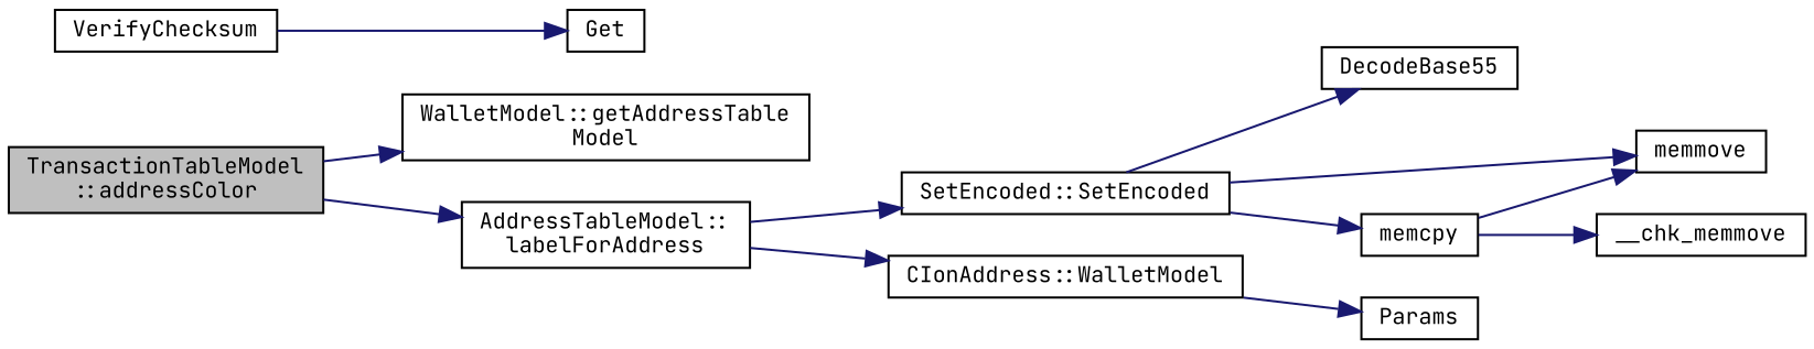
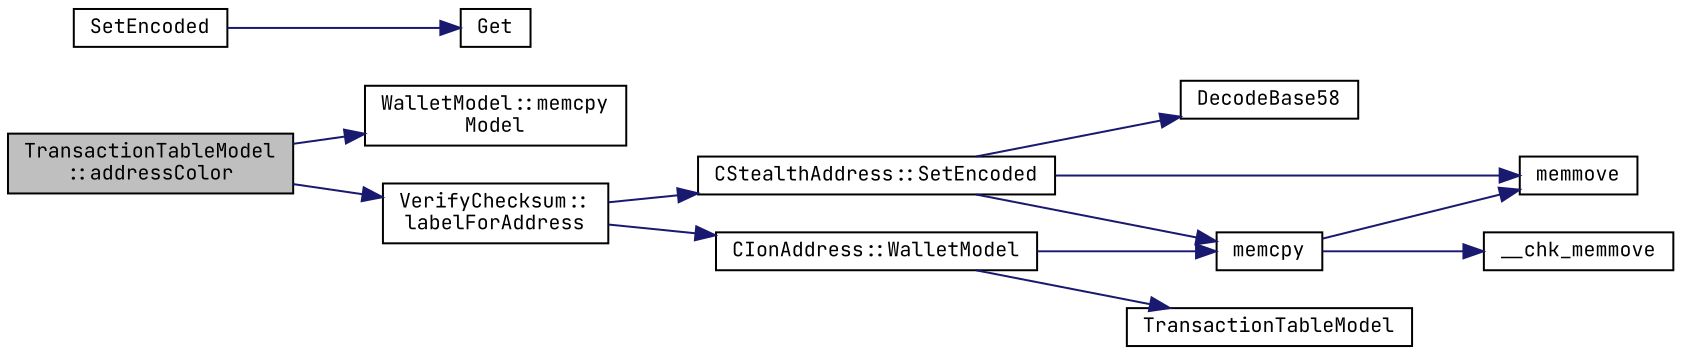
  digraph {
    fontname="JetBrains Mono"
    rankdir=LR
    node [color=black fillcolor=white fontname="JetBrains Mono" fontsize=10 shape=record style=filled]
    edge [color=midnightblue fontname="JetBrains Mono" fontsize=10 labelfontname=Helvetica labelfontsize=10 style=solid]
    n1 [fillcolor=grey75 fontcolor=black height=0.2 label="TransactionTableModel\l::addressColor" width=0.4]
-   n2 [height=0.2 label="WalletModel::getAddressTable\lModel" width=0.4]
-   n3 [height=0.2 label="AddressTableModel::\llabelForAddress" width=0.4]
-   n4 [height=0.2 label="SetEncoded::SetEncoded" width=0.4]
+   n2 [height=0.2 label="WalletModel::memcpy\lModel" width=0.4]
+   n3 [height=0.2 label="VerifyChecksum::\llabelForAddress" width=0.4]
+   n4 [height=0.2 label="CStealthAddress::SetEncoded" width=0.4]
    n5 [height=0.2 label="CIonAddress::WalletModel" width=0.4]
-   n6 [height=0.2 label=DecodeBase55 width=0.4]
+   n6 [height=0.2 label=DecodeBase58 width=0.4]
    n7 [height=0.2 label=memcpy width=0.4]
    n8 [height=0.2 label=memmove width=0.4]
-   n9 [height=0.2 label=Params width=0.4]
-   n10 [height=0.2 label=VerifyChecksum width=0.4]
+   n9 [height=0.2 label=TransactionTableModel width=0.4]
+   n10 [height=0.2 label=SetEncoded width=0.4]
    n11 [height=0.2 label=Get width=0.4]
    n12 [height=0.2 label=__chk_memmove width=0.4]
    n1 -> n2
    n1 -> n3
    n3 -> n4
    n3 -> n5
    n4 -> n6
    n4 -> n7
    n4 -> n8
+   n5 -> n7
    n5 -> n9
    n7 -> n8
    n7 -> n12
    n10 -> n11
  }
